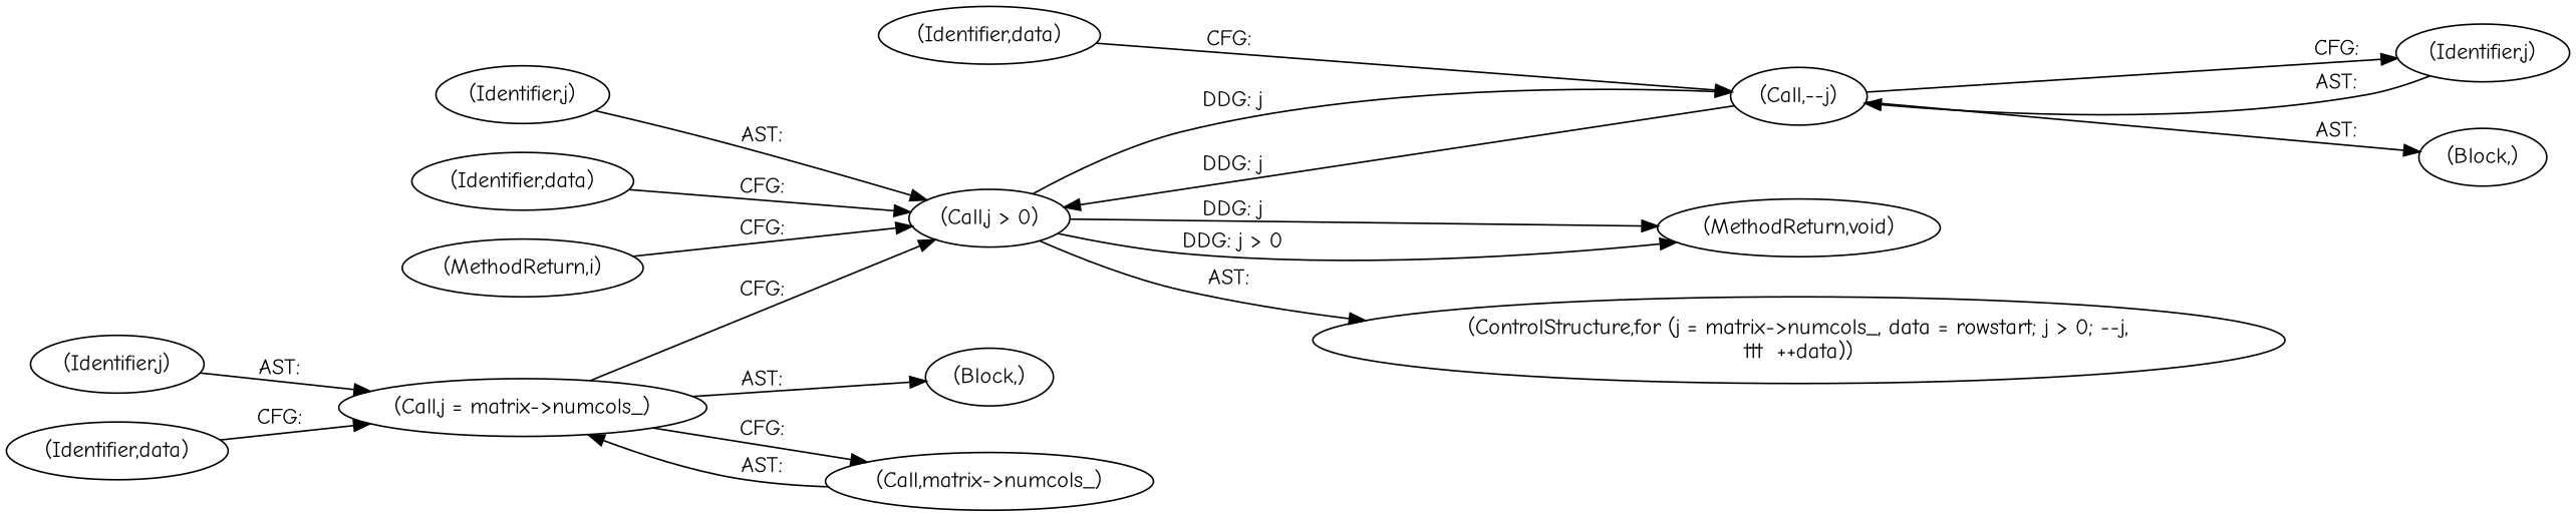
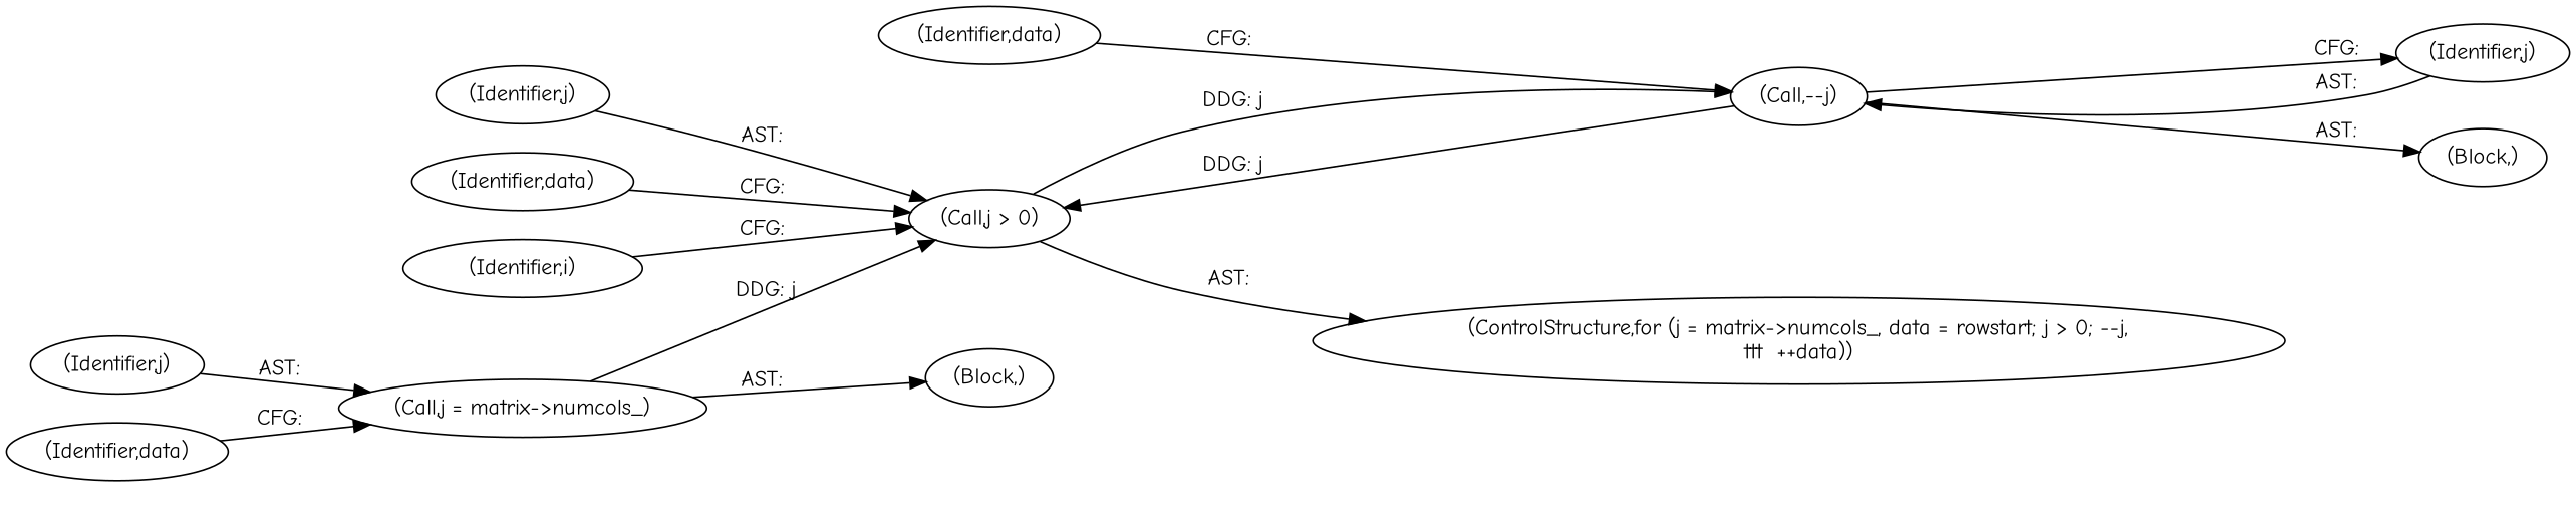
  digraph {
    fontname="Comic Neue"
    rankdir=LR
    node [fontname="Comic Neue"]
    edge [fontname="Comic Neue"]
    n1 [label="(Call,j = matrix->numcols_)"]
    n2 [label="(Call,j > 0)"]
    n3 [label="(Block,)"]
-   n4 [label="(Call,matrix->numcols_)"]
-   n5 [label="(MethodReturn,void)"]
    n6 [label="(Call,--j)"]
    n7 [label="(ControlStructure,for (j = matrix->numcols_, data = rowstart; j > 0; --j,\n\t\t\t  ++data))"]
    n8 [label="(Identifier,j)"]
    n9 [label="(Block,)"]
    n10 [label="(Identifier,j)"]
    n11 [label="(Identifier,data)"]
    n12 [label="(Identifier,j)"]
    n13 [label="(Identifier,data)"]
-   n14 [label="(MethodReturn,i)"]
+   n14 [label="(Identifier,i)"]
    n15 [label="(Identifier,data)"]
-   n1 -> n2 [label="CFG: "]
+   n1 -> n2 [label="DDG: j"]
    n1 -> n3 [label="AST: "]
-   n1 -> n4 [label="CFG: "]
-   n2 -> n5 [label="DDG: j"]
-   n2 -> n5 [label="DDG: j > 0"]
    n2 -> n6 [label="DDG: j"]
    n2 -> n7 [label="AST: "]
-   n4 -> n1 [label="AST: "]
    n6 -> n2 [label="DDG: j"]
    n6 -> n8 [label="CFG: "]
    n6 -> n9 [label="AST: "]
    n8 -> n6 [label="AST: "]
    n10 -> n2 [label="AST: "]
    n11 -> n2 [label="CFG: "]
    n12 -> n1 [label="AST: "]
    n13 -> n1 [label="CFG: "]
    n14 -> n2 [label="CFG: "]
    n15 -> n6 [label="CFG: "]
  }
